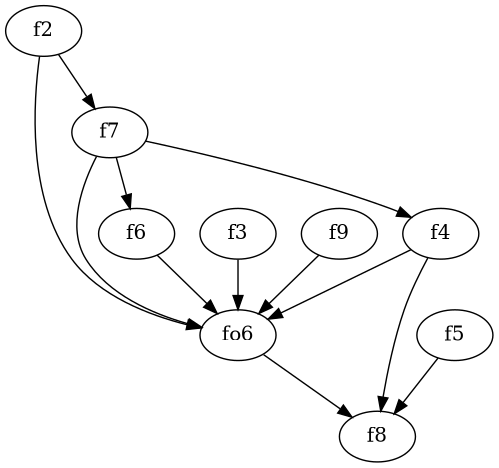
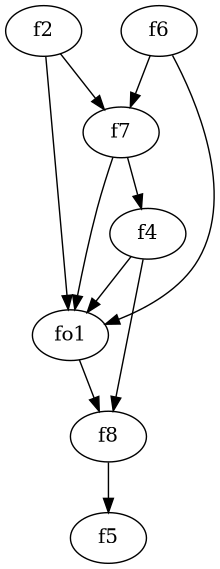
  strict digraph {
    edge [weight=2]
-   fo1 [label=fo6]
+   fo1
    f8
    f2
    f7
    f4
-   f3
    f5
    f6
-   f9
    fo1 -> f8
    f2 -> fo1
    f2 -> f7
    f7 -> fo1
    f7 -> f4
    f4 -> fo1
    f4 -> f8
-   f3 -> fo1
-   f5 -> f8
+   f8 -> f5
    f6 -> fo1
-   f7 -> f6
-   f9 -> fo1
+   f6 -> f7
  }
